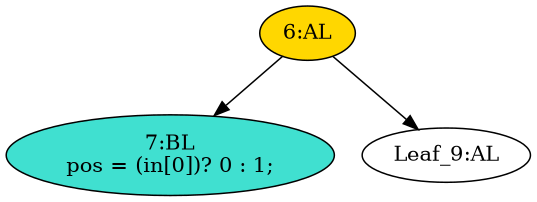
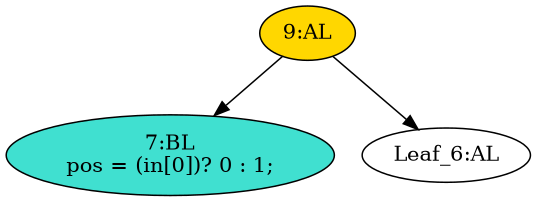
  strict digraph {
    node [style=filled]
    edge [cond="[]" lineno=None]
-   n1 [ast="<pyverilog.vparser.ast.Always object at 0x7f9322a998d0>" clk_sens=False fillcolor=gold label="6:AL" sens="['in']" statements="[]" typ=Always use_var="['in']"]
+   n1 [ast="<pyverilog.vparser.ast.Always object at 0x7f9322a998d0>" clk_sens=False fillcolor=gold label="9:AL" sens="['in']" statements="[]" typ=Always use_var="['in']"]
    n2 [ast="<pyverilog.vparser.ast.Block object at 0x7f9322a99b10>" fillcolor=turquoise label="7:BL\npos = (in[0])? 0 : 1;" statements="[<pyverilog.vparser.ast.BlockingSubstitution object at 0x7f9322a99b50>]" typ=Block]
-   n3 [def_var="['pos']" label="Leaf_9:AL" style=""]
+   n3 [def_var="['pos']" label="Leaf_6:AL" style=""]
    n1 -> n2
    n1 -> n3
  }
